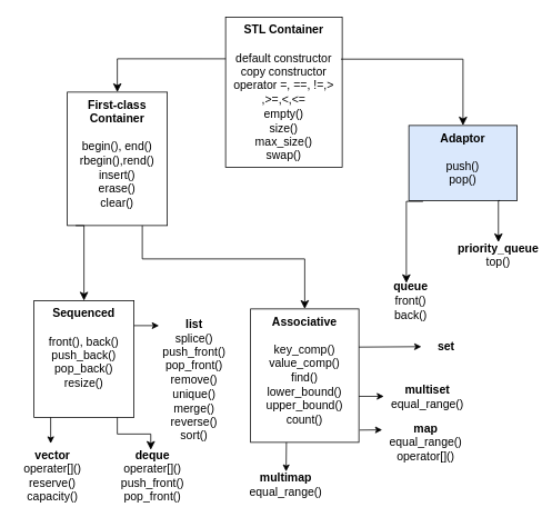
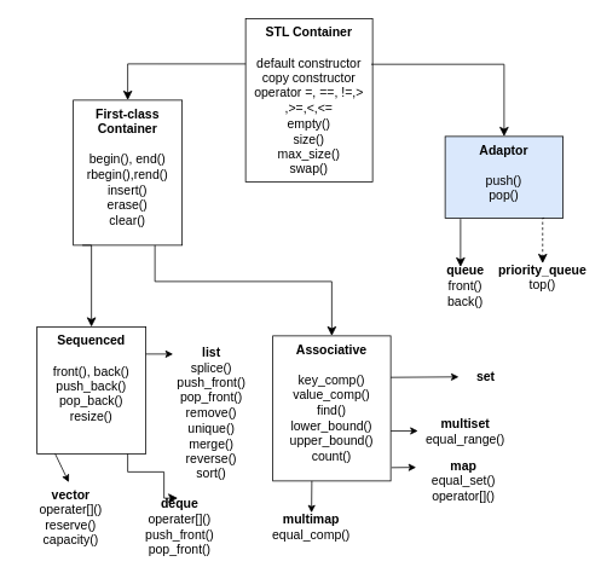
  <mxCell id="0" />
  <mxCell id="1" parent="0" />
  <mxCell id="2" value="&lt;b style=&quot;font-size: 14px;&quot;&gt;STL Container&lt;/b&gt;&lt;div style=&quot;font-size: 14px;&quot;&gt;&lt;br&gt;&lt;/div&gt;&lt;div style=&quot;font-size: 14px;&quot;&gt;default constructor&lt;/div&gt;&lt;div style=&quot;font-size: 14px;&quot;&gt;copy constructor&lt;/div&gt;&lt;div style=&quot;font-size: 14px;&quot;&gt;operator =, ==, !=,&amp;gt;&lt;/div&gt;&lt;div style=&quot;font-size: 14px;&quot;&gt;,&amp;gt;=,&amp;lt;,&amp;lt;=&lt;/div&gt;&lt;div style=&quot;font-size: 14px;&quot;&gt;empty()&lt;/div&gt;&lt;div style=&quot;font-size: 14px;&quot;&gt;size()&lt;/div&gt;&lt;div style=&quot;font-size: 14px;&quot;&gt;max_size()&lt;/div&gt;&lt;div style=&quot;font-size: 14px;&quot;&gt;swap()&lt;/div&gt;" style="rounded=0;whiteSpace=wrap;html=1;verticalAlign=top;fontSize=14;" vertex="1" parent="1"><mxGeometry x="270" y="20" width="140" height="180" as="geometry" /></mxCell>
  <mxCell id="3" value="&lt;b&gt;Adaptor&lt;/b&gt;&lt;br&gt;&lt;div style=&quot;font-size: 14px;&quot;&gt;&lt;br&gt;&lt;/div&gt;&lt;div style=&quot;font-size: 14px;&quot;&gt;push()&lt;/div&gt;&lt;div style=&quot;font-size: 14px;&quot;&gt;pop()&lt;/div&gt;" style="rounded=0;whiteSpace=wrap;html=1;verticalAlign=top;fontSize=14;fillColor=#dae8fc;" vertex="1" parent="1"><mxGeometry x="490" y="150" width="130" height="90" as="geometry" /></mxCell>
  <mxCell id="4" value="&lt;b style=&quot;font-size: 14px;&quot;&gt;First-class Container&lt;/b&gt;&lt;div style=&quot;font-size: 14px;&quot;&gt;&lt;br&gt;&lt;/div&gt;&lt;div style=&quot;font-size: 14px;&quot;&gt;begin(), end()&lt;/div&gt;&lt;div style=&quot;font-size: 14px;&quot;&gt;rbegin(),rend()&lt;/div&gt;&lt;div style=&quot;font-size: 14px;&quot;&gt;insert()&lt;/div&gt;&lt;div style=&quot;font-size: 14px;&quot;&gt;erase()&lt;/div&gt;&lt;div style=&quot;font-size: 14px;&quot;&gt;clear()&lt;/div&gt;" style="rounded=0;whiteSpace=wrap;html=1;verticalAlign=top;fontSize=14;" vertex="1" parent="1"><mxGeometry x="80" y="110" width="120" height="160" as="geometry" /></mxCell>
  <mxCell id="5" value="&lt;b&gt;Sequenced&lt;/b&gt;&lt;br&gt;&lt;div style=&quot;font-size: 14px;&quot;&gt;&lt;br&gt;&lt;/div&gt;&lt;div style=&quot;font-size: 14px;&quot;&gt;front(), back()&lt;/div&gt;&lt;div style=&quot;font-size: 14px;&quot;&gt;push_back()&lt;/div&gt;&lt;div style=&quot;font-size: 14px;&quot;&gt;pop_back()&lt;/div&gt;&lt;div style=&quot;font-size: 14px;&quot;&gt;resize()&lt;/div&gt;" style="rounded=0;whiteSpace=wrap;html=1;verticalAlign=top;fontSize=14;" vertex="1" parent="1"><mxGeometry x="40" y="360" width="120" height="140" as="geometry" /></mxCell>
  <mxCell id="6" value="&lt;b&gt;Associative&lt;/b&gt;&lt;br&gt;&lt;div style=&quot;font-size: 14px;&quot;&gt;&lt;br&gt;&lt;/div&gt;&lt;div style=&quot;font-size: 14px;&quot;&gt;key_comp()&lt;/div&gt;&lt;div style=&quot;font-size: 14px;&quot;&gt;value_comp()&lt;/div&gt;&lt;div style=&quot;font-size: 14px;&quot;&gt;find()&lt;/div&gt;&lt;div style=&quot;font-size: 14px;&quot;&gt;lower_bound()&lt;/div&gt;&lt;div style=&quot;font-size: 14px;&quot;&gt;upper_bound()&lt;/div&gt;&lt;div style=&quot;font-size: 14px;&quot;&gt;count()&lt;/div&gt;" style="rounded=0;whiteSpace=wrap;html=1;verticalAlign=top;fontSize=14;" vertex="1" parent="1"><mxGeometry x="300" y="370" width="130" height="160" as="geometry" /></mxCell>
  <mxCell id="7" value="&lt;b&gt;set&lt;/b&gt;" style="text;html=1;align=center;verticalAlign=middle;whiteSpace=wrap;rounded=0;fontSize=14;" vertex="1" parent="1"><mxGeometry x="505" y="400" width="60" height="30" as="geometry" /></mxCell>
  <mxCell id="8" value="&lt;b&gt;multiset&lt;/b&gt;&lt;div style=&quot;font-size: 14px;&quot;&gt;equal_range()&lt;/div&gt;" style="text;html=1;align=center;verticalAlign=middle;whiteSpace=wrap;rounded=0;fontSize=14;" vertex="1" parent="1"><mxGeometry x="470" y="460" width="85" height="30" as="geometry" /></mxCell>
- <mxCell id="9" value="&lt;b&gt;map&lt;/b&gt;&lt;br&gt;&lt;div style=&quot;font-size: 14px;&quot;&gt;equal_range()&lt;/div&gt;&lt;div style=&quot;font-size: 14px;&quot;&gt;operator[]()&lt;/div&gt;" style="text;html=1;align=center;verticalAlign=middle;whiteSpace=wrap;rounded=0;fontSize=14;" vertex="1" parent="1"><mxGeometry x="468" y="500" width="85" height="60" as="geometry" /></mxCell>
- <mxCell id="10" value="&lt;b&gt;multimap&lt;/b&gt;&lt;div style=&quot;font-size: 14px;&quot;&gt;equal_range()&lt;/div&gt;" style="text;html=1;align=center;verticalAlign=middle;whiteSpace=wrap;rounded=0;fontSize=14;" vertex="1" parent="1"><mxGeometry x="300" y="565" width="85" height="30" as="geometry" /></mxCell>
+ <mxCell id="9" value="&lt;b&gt;map&lt;/b&gt;&lt;br&gt;&lt;div style=&quot;font-size: 14px;&quot;&gt;equal_set()&lt;/div&gt;&lt;div style=&quot;font-size: 14px;&quot;&gt;operator[]()&lt;/div&gt;" style="text;html=1;align=center;verticalAlign=middle;whiteSpace=wrap;rounded=0;fontSize=14;" vertex="1" parent="1"><mxGeometry x="468" y="500" width="85" height="60" as="geometry" /></mxCell>
+ <mxCell id="10" value="&lt;b&gt;multimap&lt;/b&gt;&lt;div style=&quot;font-size: 14px;&quot;&gt;equal_comp()&lt;/div&gt;" style="text;html=1;align=center;verticalAlign=middle;whiteSpace=wrap;rounded=0;fontSize=14;" vertex="1" parent="1"><mxGeometry x="300" y="565" width="85" height="30" as="geometry" /></mxCell>
  <mxCell id="11" value="&lt;b&gt;list&lt;/b&gt;&lt;br&gt;&lt;div style=&quot;font-size: 14px;&quot;&gt;splice()&lt;/div&gt;&lt;div style=&quot;font-size: 14px;&quot;&gt;push_front()&lt;/div&gt;&lt;div style=&quot;font-size: 14px;&quot;&gt;pop_front()&lt;/div&gt;&lt;div style=&quot;font-size: 14px;&quot;&gt;remove()&lt;/div&gt;&lt;div style=&quot;font-size: 14px;&quot;&gt;unique()&lt;/div&gt;&lt;div style=&quot;font-size: 14px;&quot;&gt;merge()&lt;/div&gt;&lt;div style=&quot;font-size: 14px;&quot;&gt;reverse()&lt;/div&gt;&lt;div style=&quot;font-size: 14px;&quot;&gt;sort()&lt;/div&gt;" style="text;html=1;align=center;verticalAlign=middle;whiteSpace=wrap;rounded=0;fontSize=14;" vertex="1" parent="1"><mxGeometry x="190" y="370" width="85" height="170" as="geometry" /></mxCell>
- <mxCell id="12" value="&lt;b&gt;deque&lt;/b&gt;&lt;br&gt;&lt;div style=&quot;font-size: 14px;&quot;&gt;operater[]()&lt;/div&gt;&lt;div style=&quot;font-size: 14px;&quot;&gt;push_front()&lt;/div&gt;&lt;div style=&quot;font-size: 14px;&quot;&gt;pop_front()&lt;/div&gt;" style="text;html=1;align=center;verticalAlign=middle;whiteSpace=wrap;rounded=0;fontSize=14;" vertex="1" parent="1"><mxGeometry x="140" y="540" width="85" height="60" as="geometry" /></mxCell>
- <mxCell id="13" value="&lt;b&gt;vector&lt;/b&gt;&lt;br&gt;&lt;div style=&quot;font-size: 14px;&quot;&gt;operater[]()&lt;/div&gt;&lt;div style=&quot;font-size: 14px;&quot;&gt;reserve()&lt;/div&gt;&lt;div style=&quot;font-size: 14px;&quot;&gt;capacity()&lt;/div&gt;" style="text;html=1;align=center;verticalAlign=middle;whiteSpace=wrap;rounded=0;fontSize=14;" vertex="1" parent="1"><mxGeometry x="20" y="530" width="85" height="80" as="geometry" /></mxCell>
- <mxCell id="14" value="&lt;b&gt;queue&lt;/b&gt;&lt;div&gt;front()&lt;/div&gt;&lt;div&gt;back()&lt;/div&gt;" style="text;html=1;align=center;verticalAlign=middle;whiteSpace=wrap;rounded=0;fontSize=14;" vertex="1" parent="1"><mxGeometry x="450" y="335" width="85" height="50" as="geometry" /></mxCell>
+ <mxCell id="12" value="&lt;b&gt;deque&lt;/b&gt;&lt;br&gt;&lt;div style=&quot;font-size: 14px;&quot;&gt;operater[]()&lt;/div&gt;&lt;div style=&quot;font-size: 14px;&quot;&gt;push_front()&lt;/div&gt;&lt;div style=&quot;font-size: 14px;&quot;&gt;pop_front()&lt;/div&gt;" style="text;html=1;align=center;verticalAlign=middle;whiteSpace=wrap;rounded=0;fontSize=14;" vertex="1" parent="1"><mxGeometry x="155" y="550" width="85" height="60" as="geometry" /></mxCell>
+ <mxCell id="13" value="&lt;b&gt;vector&lt;/b&gt;&lt;br&gt;&lt;div style=&quot;font-size: 14px;&quot;&gt;operater[]()&lt;/div&gt;&lt;div style=&quot;font-size: 14px;&quot;&gt;reserve()&lt;/div&gt;&lt;div style=&quot;font-size: 14px;&quot;&gt;capacity()&lt;/div&gt;" style="text;html=1;align=center;verticalAlign=middle;whiteSpace=wrap;rounded=0;fontSize=14;" vertex="1" parent="1"><mxGeometry x="35" y="530" width="85" height="80" as="geometry" /></mxCell>
+ <mxCell id="14" value="&lt;b&gt;queue&lt;/b&gt;&lt;div&gt;front()&lt;/div&gt;&lt;div&gt;back()&lt;/div&gt;" style="text;html=1;align=center;verticalAlign=middle;whiteSpace=wrap;rounded=0;fontSize=14;" vertex="1" parent="1"><mxGeometry x="470" y="290" width="85" height="50" as="geometry" /></mxCell>
  <mxCell id="15" value="&lt;b&gt;priority_queue&lt;/b&gt;&lt;br&gt;&lt;div style=&quot;font-size: 14px;&quot;&gt;top()&lt;/div&gt;" style="text;html=1;align=center;verticalAlign=middle;whiteSpace=wrap;rounded=0;fontSize=14;" vertex="1" parent="1"><mxGeometry x="555" y="290" width="85" height="30" as="geometry" /></mxCell>
  <mxCell id="16" value="" style="edgeStyle=segmentEdgeStyle;endArrow=classic;html=1;curved=0;rounded=0;endSize=8;startSize=8;exitX=0.989;exitY=0.28;exitDx=0;exitDy=0;exitPerimeter=0;" edge="1" parent="1" source="2" target="3"><mxGeometry width="50" height="50" relative="1" as="geometry"><mxPoint x="500" y="50" as="sourcePoint" /><mxPoint x="550" y="0" as="targetPoint" /></mxGeometry></mxCell>
  <mxCell id="17" value="" style="edgeStyle=segmentEdgeStyle;endArrow=classic;html=1;curved=0;rounded=0;endSize=8;startSize=8;entryX=0.435;entryY=0.08;entryDx=0;entryDy=0;entryPerimeter=0;" edge="1" parent="1" target="14"><mxGeometry width="50" height="50" relative="1" as="geometry"><mxPoint x="507" y="241" as="sourcePoint" /><mxPoint x="570" y="170" as="targetPoint" /></mxGeometry></mxCell>
- <mxCell id="18" value="" style="edgeStyle=segmentEdgeStyle;endArrow=classic;html=1;curved=0;rounded=0;endSize=8;startSize=8;entryX=0.5;entryY=0;entryDx=0;entryDy=0;exitX=0.841;exitY=1.001;exitDx=0;exitDy=0;exitPerimeter=0;" edge="1" parent="1" source="3" target="15"><mxGeometry width="50" height="50" relative="1" as="geometry"><mxPoint x="610" y="250" as="sourcePoint" /><mxPoint x="580" y="180" as="targetPoint" /></mxGeometry></mxCell>
+ <mxCell id="18" value="" style="edgeStyle=segmentEdgeStyle;endArrow=classic;html=1;curved=0;rounded=0;endSize=8;startSize=8;entryX=0.5;entryY=0;entryDx=0;entryDy=0;exitX=0.841;exitY=1.001;exitDx=0;exitDy=0;exitPerimeter=0;dashed=1;" edge="1" parent="1" source="3" target="15"><mxGeometry width="50" height="50" relative="1" as="geometry"><mxPoint x="610" y="250" as="sourcePoint" /><mxPoint x="580" y="180" as="targetPoint" /></mxGeometry></mxCell>
  <mxCell id="19" value="" style="edgeStyle=segmentEdgeStyle;endArrow=classic;html=1;curved=0;rounded=0;endSize=8;startSize=8;exitX=0;exitY=0.278;exitDx=0;exitDy=0;exitPerimeter=0;entryX=0.5;entryY=0;entryDx=0;entryDy=0;" edge="1" parent="1" source="2" target="4"><mxGeometry width="50" height="50" relative="1" as="geometry"><mxPoint x="422" y="105" as="sourcePoint" /><mxPoint x="560" y="160" as="targetPoint" /></mxGeometry></mxCell>
  <mxCell id="20" value="" style="edgeStyle=segmentEdgeStyle;endArrow=classic;html=1;curved=0;rounded=0;endSize=8;startSize=8;entryX=0.5;entryY=0;entryDx=0;entryDy=0;" edge="1" parent="1"><mxGeometry width="50" height="50" relative="1" as="geometry"><mxPoint x="90" y="270" as="sourcePoint" /><mxPoint x="100" y="360" as="targetPoint" /></mxGeometry></mxCell>
  <mxCell id="21" value="" style="edgeStyle=segmentEdgeStyle;endArrow=classic;html=1;curved=0;rounded=0;endSize=8;startSize=8;entryX=0.5;entryY=0;entryDx=0;entryDy=0;exitX=0.75;exitY=1;exitDx=0;exitDy=0;" edge="1" parent="1" source="4" target="6"><mxGeometry width="50" height="50" relative="1" as="geometry"><mxPoint x="80" y="280" as="sourcePoint" /><mxPoint x="80" y="370" as="targetPoint" /><Array as="points"><mxPoint x="170" y="310" /><mxPoint x="365" y="310" /></Array></mxGeometry></mxCell>
  <mxCell id="22" value="" style="endArrow=classic;html=1;rounded=0;exitX=1;exitY=0.286;exitDx=0;exitDy=0;exitPerimeter=0;" edge="1" parent="1" source="6" target="7"><mxGeometry width="50" height="50" relative="1" as="geometry"><mxPoint x="430" y="410" as="sourcePoint" /><mxPoint x="470" y="420" as="targetPoint" /></mxGeometry></mxCell>
  <mxCell id="23" value="" style="endArrow=classic;html=1;rounded=0;exitX=1;exitY=0.25;exitDx=0;exitDy=0;" edge="1" parent="1"><mxGeometry width="50" height="50" relative="1" as="geometry"><mxPoint x="430" y="474.83" as="sourcePoint" /><mxPoint x="460" y="474.83" as="targetPoint" /></mxGeometry></mxCell>
  <mxCell id="24" value="" style="endArrow=classic;html=1;rounded=0;exitX=1.007;exitY=0.908;exitDx=0;exitDy=0;exitPerimeter=0;" edge="1" parent="1" source="6"><mxGeometry width="50" height="50" relative="1" as="geometry"><mxPoint x="428" y="515" as="sourcePoint" /><mxPoint x="458" y="515" as="targetPoint" /></mxGeometry></mxCell>
  <mxCell id="25" value="" style="endArrow=classic;html=1;rounded=0;exitX=1;exitY=0.25;exitDx=0;exitDy=0;" edge="1" parent="1" target="10"><mxGeometry width="50" height="50" relative="1" as="geometry"><mxPoint x="343" y="530" as="sourcePoint" /><mxPoint x="373" y="530" as="targetPoint" /></mxGeometry></mxCell>
  <mxCell id="26" value="" style="endArrow=classic;html=1;rounded=0;exitX=1;exitY=0.25;exitDx=0;exitDy=0;" edge="1" parent="1"><mxGeometry width="50" height="50" relative="1" as="geometry"><mxPoint x="160" y="390" as="sourcePoint" /><mxPoint x="190" y="390" as="targetPoint" /></mxGeometry></mxCell>
  <mxCell id="27" value="" style="endArrow=classic;html=1;rounded=0;exitX=1;exitY=0.25;exitDx=0;exitDy=0;entryX=0.471;entryY=0.017;entryDx=0;entryDy=0;entryPerimeter=0;" edge="1" parent="1" target="13"><mxGeometry width="50" height="50" relative="1" as="geometry"><mxPoint x="60" y="500" as="sourcePoint" /><mxPoint x="61.48" y="537" as="targetPoint" /></mxGeometry></mxCell>
  <mxCell id="28" value="" style="edgeStyle=segmentEdgeStyle;endArrow=classic;html=1;curved=0;rounded=0;endSize=8;startSize=8;entryX=0.473;entryY=-0.017;entryDx=0;entryDy=0;entryPerimeter=0;" edge="1" parent="1" target="12"><mxGeometry width="50" height="50" relative="1" as="geometry"><mxPoint x="140" y="500" as="sourcePoint" /><mxPoint x="190" y="450" as="targetPoint" /><Array as="points"><mxPoint x="140" y="520" /><mxPoint x="180" y="520" /></Array></mxGeometry></mxCell>
